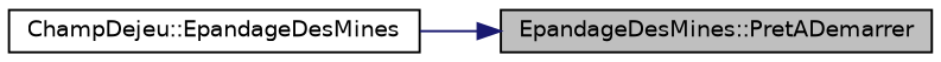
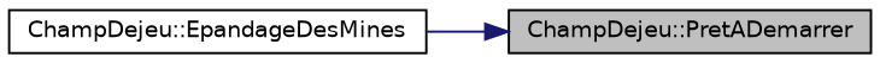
  digraph {
    rankdir=RL
    node [color=black fontname=Helvetica fontsize=10 shape=record style=filled]
-   n1 [fillcolor=grey75 fontcolor=black height=0.2 label="EpandageDesMines::PretADemarrer" width=0.4]
+   n1 [fillcolor=grey75 fontcolor=black height=0.2 label="ChampDejeu::PretADemarrer" width=0.4]
    n2 [fillcolor=white height=0.2 label="ChampDejeu::EpandageDesMines" width=0.4]
    n1 -> n2 [color=midnightblue dir=back fontname=Helvetica fontsize=10 labelfontname=Helvetica labelfontsize=10 style=solid]
  }
